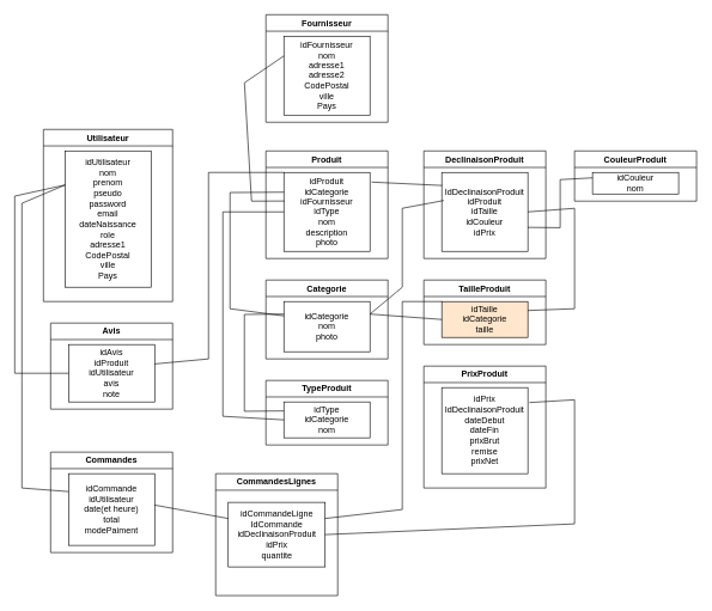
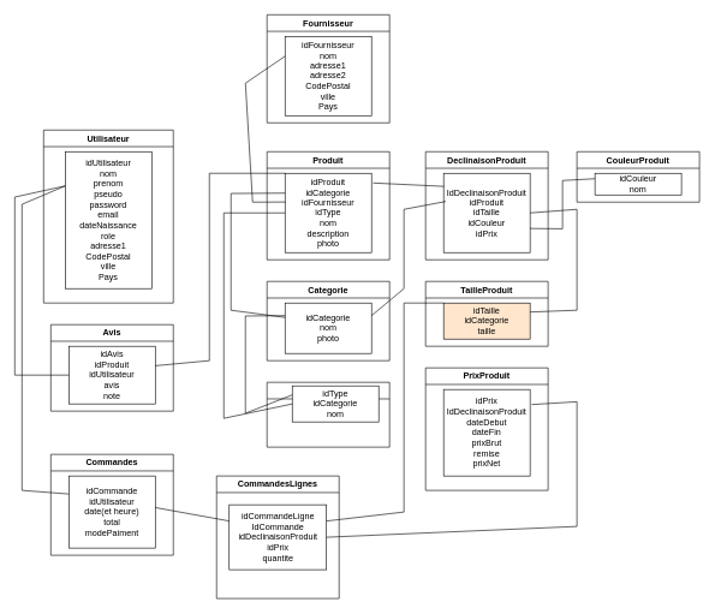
  <mxCell id="0" />
  <mxCell id="1" parent="0" />
  <mxCell id="2" value="Utilisateur" style="swimlane;whiteSpace=wrap;html=1;" vertex="1" parent="1"><mxGeometry x="60" y="180" width="180" height="240" as="geometry" /></mxCell>
  <mxCell id="3" value="idUtilisateur&lt;br&gt;nom&lt;br&gt;prenom&lt;br&gt;pseudo&lt;br&gt;password&lt;br&gt;email&lt;br&gt;dateNaissance&lt;br&gt;role&lt;br&gt;adresse1&lt;br style=&quot;border-color: var(--border-color);&quot;&gt;CodePostal&lt;br style=&quot;border-color: var(--border-color);&quot;&gt;ville&lt;br style=&quot;border-color: var(--border-color);&quot;&gt;Pays" style="whiteSpace=wrap;html=1;" vertex="1" parent="2"><mxGeometry x="30" y="30" width="120" height="190" as="geometry" /></mxCell>
  <mxCell id="4" value="Produit" style="swimlane;whiteSpace=wrap;html=1;" vertex="1" parent="1"><mxGeometry x="370" y="210" width="170" height="150" as="geometry" /></mxCell>
  <mxCell id="5" value="idProduit&lt;br&gt;idCategorie&lt;br&gt;idFournisseur&lt;br&gt;idType&lt;br&gt;nom&lt;br&gt;description&lt;br&gt;photo" style="whiteSpace=wrap;html=1;" vertex="1" parent="4"><mxGeometry x="25" y="30" width="120" height="110" as="geometry" /></mxCell>
  <mxCell id="6" value="DeclinaisonProduit" style="swimlane;whiteSpace=wrap;html=1;" vertex="1" parent="1"><mxGeometry x="590" y="210" width="170" height="150" as="geometry" /></mxCell>
  <mxCell id="7" value="IdDeclinaisonProduit&lt;br&gt;idProduit&lt;br&gt;idTaille&lt;br&gt;idCouleur&lt;br&gt;idPrix" style="whiteSpace=wrap;html=1;" vertex="1" parent="6"><mxGeometry x="25" y="30" width="120" height="110" as="geometry" /></mxCell>
  <mxCell id="8" value="CouleurProduit" style="swimlane;whiteSpace=wrap;html=1;" vertex="1" parent="1"><mxGeometry x="800" y="210" width="170" height="70" as="geometry" /></mxCell>
  <mxCell id="9" value="idCouleur&lt;br&gt;nom" style="whiteSpace=wrap;html=1;" vertex="1" parent="8"><mxGeometry x="25" y="30" width="120" height="30" as="geometry" /></mxCell>
  <mxCell id="10" value="Categorie" style="swimlane;whiteSpace=wrap;html=1;" vertex="1" parent="1"><mxGeometry x="370" y="390" width="170" height="110" as="geometry" /></mxCell>
  <mxCell id="11" value="idCategorie&lt;br&gt;nom&lt;br&gt;photo" style="whiteSpace=wrap;html=1;" vertex="1" parent="10"><mxGeometry x="25" y="30" width="120" height="70" as="geometry" /></mxCell>
  <mxCell id="12" value="TypeProduit" style="swimlane;whiteSpace=wrap;html=1;" vertex="1" parent="1"><mxGeometry x="370" y="530" width="170" height="90" as="geometry" /></mxCell>
- <mxCell id="13" value="idType&lt;br&gt;idCategorie&lt;br&gt;nom" style="whiteSpace=wrap;html=1;" vertex="1" parent="12"><mxGeometry x="25" y="30" width="120" height="50" as="geometry" /></mxCell>
+ <mxCell id="13" value="idType&lt;br&gt;idCategorie&lt;br&gt;nom" style="whiteSpace=wrap;html=1;" vertex="1" parent="12"><mxGeometry x="35" y="5" width="120" height="50" as="geometry" /></mxCell>
  <mxCell id="14" value="TailleProduit" style="swimlane;whiteSpace=wrap;html=1;" vertex="1" parent="1"><mxGeometry x="590" y="390" width="170" height="90" as="geometry" /></mxCell>
  <mxCell id="15" value="idTaille&lt;br&gt;idCategorie&lt;br&gt;taille" style="whiteSpace=wrap;html=1;fillColor=#ffe6cc;" vertex="1" parent="14"><mxGeometry x="25" y="30" width="120" height="50" as="geometry" /></mxCell>
  <mxCell id="16" value="PrixProduit" style="swimlane;whiteSpace=wrap;html=1;" vertex="1" parent="1"><mxGeometry x="590" y="510" width="170" height="170" as="geometry" /></mxCell>
  <mxCell id="17" value="idPrix&lt;br&gt;IdDeclinaisonProduit&lt;br&gt;dateDebut&lt;br&gt;dateFin&lt;br&gt;prixBrut&lt;br&gt;remise&lt;br&gt;prixNet" style="whiteSpace=wrap;html=1;" vertex="1" parent="16"><mxGeometry x="25" y="30" width="120" height="120" as="geometry" /></mxCell>
  <mxCell id="18" value="Fournisseur" style="swimlane;whiteSpace=wrap;html=1;" vertex="1" parent="1"><mxGeometry x="370" y="20" width="170" height="150" as="geometry" /></mxCell>
  <mxCell id="19" value="idFournisseur&lt;br&gt;nom&lt;br&gt;adresse1&lt;br&gt;adresse2&lt;br&gt;CodePostal&lt;br&gt;ville&lt;br&gt;Pays" style="whiteSpace=wrap;html=1;" vertex="1" parent="18"><mxGeometry x="25" y="30" width="120" height="110" as="geometry" /></mxCell>
  <mxCell id="20" value="Avis" style="swimlane;whiteSpace=wrap;html=1;" vertex="1" parent="1"><mxGeometry x="70" y="450" width="170" height="120" as="geometry" /></mxCell>
  <mxCell id="21" value="idAvis&lt;br&gt;idProduit&lt;br&gt;idUtilisateur&lt;br&gt;avis&lt;br&gt;note" style="whiteSpace=wrap;html=1;" vertex="1" parent="20"><mxGeometry x="25" y="30" width="120" height="80" as="geometry" /></mxCell>
  <mxCell id="22" value="Commandes" style="swimlane;whiteSpace=wrap;html=1;" vertex="1" parent="1"><mxGeometry x="70" y="630" width="170" height="140" as="geometry" /></mxCell>
  <mxCell id="23" value="idCommande&lt;br&gt;idUtilisateur&lt;br&gt;date(et heure)&lt;br&gt;total&lt;br&gt;modePaiment" style="whiteSpace=wrap;html=1;" vertex="1" parent="22"><mxGeometry x="25" y="30" width="120" height="100" as="geometry" /></mxCell>
  <mxCell id="24" value="CommandesLignes" style="swimlane;whiteSpace=wrap;html=1;startSize=23;" vertex="1" parent="1"><mxGeometry x="300" y="660" width="170" height="170" as="geometry" /></mxCell>
  <mxCell id="25" value="idCommandeLigne&lt;br&gt;IdCommande&lt;br&gt;idDeclinaisonProduit&lt;br&gt;idPrix&lt;br&gt;quantite" style="whiteSpace=wrap;html=1;" vertex="1" parent="24"><mxGeometry x="17.5" y="40" width="135" height="90" as="geometry" /></mxCell>
  <mxCell id="26" value="" style="endArrow=none;html=1;rounded=0;entryX=0;entryY=0.25;entryDx=0;entryDy=0;exitX=0;exitY=0.5;exitDx=0;exitDy=0;" edge="1" parent="1" source="21" target="3"><mxGeometry width="50" height="50" relative="1" as="geometry"><mxPoint x="20" y="273" as="sourcePoint" /><mxPoint x="510" y="460" as="targetPoint" /><Array as="points"><mxPoint x="20" y="520" /><mxPoint x="20" y="273" /></Array></mxGeometry></mxCell>
  <mxCell id="27" value="" style="endArrow=none;html=1;rounded=0;entryX=0;entryY=0.25;entryDx=0;entryDy=0;exitX=0;exitY=0.25;exitDx=0;exitDy=0;" edge="1" parent="1" source="23" target="3"><mxGeometry width="50" height="50" relative="1" as="geometry"><mxPoint x="105" y="530" as="sourcePoint" /><mxPoint x="100" y="283" as="targetPoint" /><Array as="points"><mxPoint x="30" y="680" /><mxPoint x="30" y="530" /><mxPoint x="30" y="283" /></Array></mxGeometry></mxCell>
  <mxCell id="28" value="" style="endArrow=none;html=1;rounded=0;exitX=0.998;exitY=0.438;exitDx=0;exitDy=0;exitPerimeter=0;entryX=0;entryY=0.25;entryDx=0;entryDy=0;" edge="1" parent="1" source="23" target="25"><mxGeometry width="50" height="50" relative="1" as="geometry"><mxPoint x="460" y="610" as="sourcePoint" /><mxPoint x="510" y="560" as="targetPoint" /></mxGeometry></mxCell>
  <mxCell id="29" value="" style="endArrow=none;html=1;rounded=0;entryX=0;entryY=0;entryDx=0;entryDy=0;exitX=0.998;exitY=0.338;exitDx=0;exitDy=0;exitPerimeter=0;" edge="1" parent="1" source="21" target="5"><mxGeometry width="50" height="50" relative="1" as="geometry"><mxPoint x="460" y="510" as="sourcePoint" /><mxPoint x="510" y="460" as="targetPoint" /><Array as="points"><mxPoint x="290" y="500" /><mxPoint x="290" y="240" /></Array></mxGeometry></mxCell>
  <mxCell id="30" value="" style="endArrow=none;html=1;rounded=0;entryX=0;entryY=0.25;entryDx=0;entryDy=0;" edge="1" parent="1" target="5"><mxGeometry width="50" height="50" relative="1" as="geometry"><mxPoint x="395" y="440" as="sourcePoint" /><mxPoint x="510" y="460" as="targetPoint" /><Array as="points"><mxPoint x="320" y="430" /><mxPoint x="320" y="268" /></Array></mxGeometry></mxCell>
  <mxCell id="31" value="" style="endArrow=none;html=1;rounded=0;entryX=0;entryY=0.25;entryDx=0;entryDy=0;exitX=0;exitY=0.25;exitDx=0;exitDy=0;" edge="1" parent="1" source="13" target="11"><mxGeometry width="50" height="50" relative="1" as="geometry"><mxPoint x="395" y="560" as="sourcePoint" /><mxPoint x="510" y="460" as="targetPoint" /><Array as="points"><mxPoint x="340" y="573" /><mxPoint x="340" y="438" /></Array></mxGeometry></mxCell>
  <mxCell id="32" value="" style="endArrow=none;html=1;rounded=0;entryX=1.018;entryY=0.174;entryDx=0;entryDy=0;entryPerimeter=0;exitX=1;exitY=0.5;exitDx=0;exitDy=0;" edge="1" parent="1" source="25" target="17"><mxGeometry width="50" height="50" relative="1" as="geometry"><mxPoint x="440" y="730" as="sourcePoint" /><mxPoint x="510" y="460" as="targetPoint" /><Array as="points"><mxPoint x="800" y="730" /><mxPoint x="800" y="557" /></Array></mxGeometry></mxCell>
  <mxCell id="33" value="" style="endArrow=none;html=1;rounded=0;exitX=1;exitY=0.25;exitDx=0;exitDy=0;entryX=0;entryY=0;entryDx=0;entryDy=0;" edge="1" parent="1" source="25" target="15"><mxGeometry width="50" height="50" relative="1" as="geometry"><mxPoint x="460" y="610" as="sourcePoint" /><mxPoint x="510" y="560" as="targetPoint" /><Array as="points"><mxPoint x="560" y="710" /><mxPoint x="560" y="420" /></Array></mxGeometry></mxCell>
- <mxCell id="34" value="" style="endArrow=none;html=1;rounded=0;entryX=0;entryY=0.5;entryDx=0;entryDy=0;exitX=1;exitY=0.25;exitDx=0;exitDy=0;" edge="1" parent="1" source="11" target="15"><mxGeometry width="50" height="50" relative="1" as="geometry"><mxPoint x="460" y="610" as="sourcePoint" /><mxPoint x="510" y="560" as="targetPoint" /></mxGeometry></mxCell>
  <mxCell id="35" value="" style="endArrow=none;html=1;rounded=0;exitX=0.005;exitY=0.362;exitDx=0;exitDy=0;entryX=0;entryY=0.25;entryDx=0;entryDy=0;exitPerimeter=0;" edge="1" parent="1" source="5" target="19"><mxGeometry width="50" height="50" relative="1" as="geometry"><mxPoint x="460" y="310" as="sourcePoint" /><mxPoint x="320" y="100" as="targetPoint" /><Array as="points"><mxPoint x="350" y="280" /><mxPoint x="340" y="115" /></Array></mxGeometry></mxCell>
  <mxCell id="36" value="" style="endArrow=none;html=1;rounded=0;entryX=0;entryY=0.5;entryDx=0;entryDy=0;exitX=0;exitY=0.5;exitDx=0;exitDy=0;" edge="1" parent="1" source="5" target="13"><mxGeometry width="50" height="50" relative="1" as="geometry"><mxPoint x="460" y="510" as="sourcePoint" /><mxPoint x="510" y="460" as="targetPoint" /><Array as="points"><mxPoint x="310" y="295" /><mxPoint x="310" y="580" /></Array></mxGeometry></mxCell>
  <mxCell id="37" value="" style="endArrow=none;html=1;rounded=0;entryX=1.018;entryY=0.122;entryDx=0;entryDy=0;entryPerimeter=0;exitX=0.005;exitY=0.165;exitDx=0;exitDy=0;exitPerimeter=0;" edge="1" parent="1" source="7" target="5"><mxGeometry width="50" height="50" relative="1" as="geometry"><mxPoint x="460" y="510" as="sourcePoint" /><mxPoint x="510" y="460" as="targetPoint" /></mxGeometry></mxCell>
  <mxCell id="38" value="" style="endArrow=none;html=1;rounded=0;entryX=0;entryY=0.25;entryDx=0;entryDy=0;exitX=0.998;exitY=0.696;exitDx=0;exitDy=0;exitPerimeter=0;" edge="1" parent="1" source="7" target="9"><mxGeometry width="50" height="50" relative="1" as="geometry"><mxPoint x="460" y="510" as="sourcePoint" /><mxPoint x="510" y="460" as="targetPoint" /><Array as="points"><mxPoint x="780" y="317" /><mxPoint x="780" y="250" /></Array></mxGeometry></mxCell>
  <mxCell id="39" value="" style="endArrow=none;html=1;rounded=0;entryX=1;entryY=0.5;entryDx=0;entryDy=0;exitX=1;exitY=0.25;exitDx=0;exitDy=0;" edge="1" parent="1" source="15" target="7"><mxGeometry width="50" height="50" relative="1" as="geometry"><mxPoint x="460" y="510" as="sourcePoint" /><mxPoint x="510" y="460" as="targetPoint" /><Array as="points"><mxPoint x="800" y="430" /><mxPoint x="800" y="290" /></Array></mxGeometry></mxCell>
  <mxCell id="40" value="" style="endArrow=none;html=1;rounded=0;entryX=0.025;entryY=0.355;entryDx=0;entryDy=0;entryPerimeter=0;exitX=1;exitY=0.25;exitDx=0;exitDy=0;" edge="1" parent="1" source="11" target="7"><mxGeometry width="50" height="50" relative="1" as="geometry"><mxPoint x="460" y="510" as="sourcePoint" /><mxPoint x="510" y="460" as="targetPoint" /><Array as="points"><mxPoint x="560" y="400" /><mxPoint x="560" y="290" /></Array></mxGeometry></mxCell>
